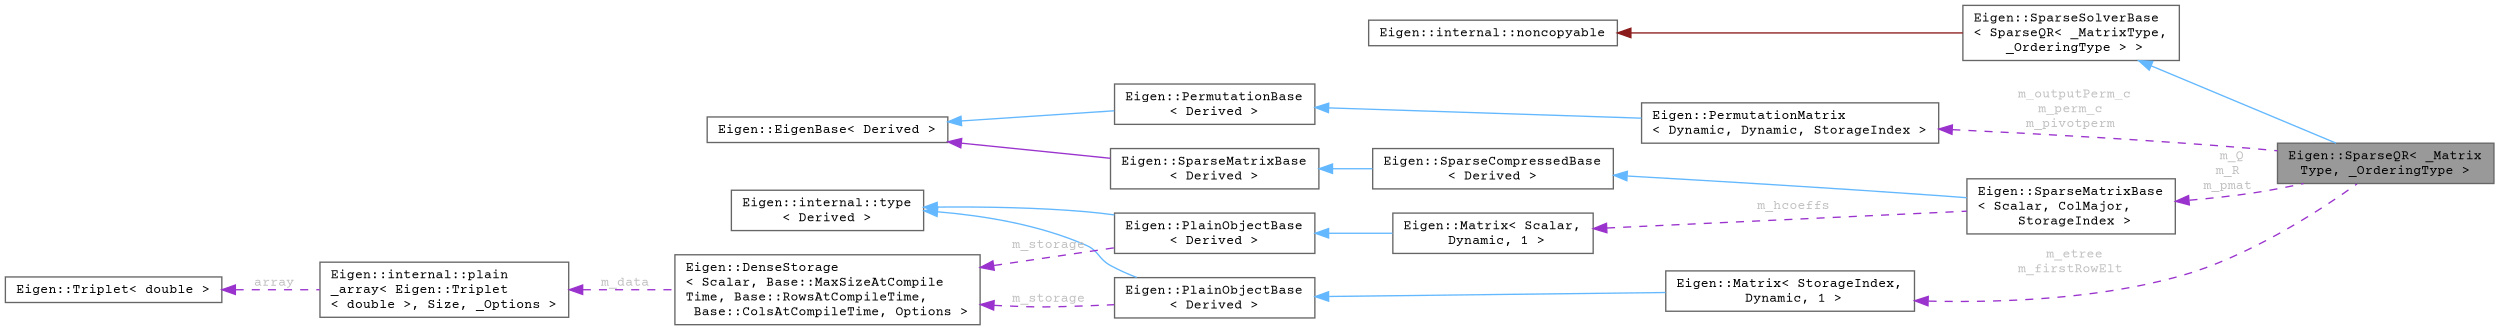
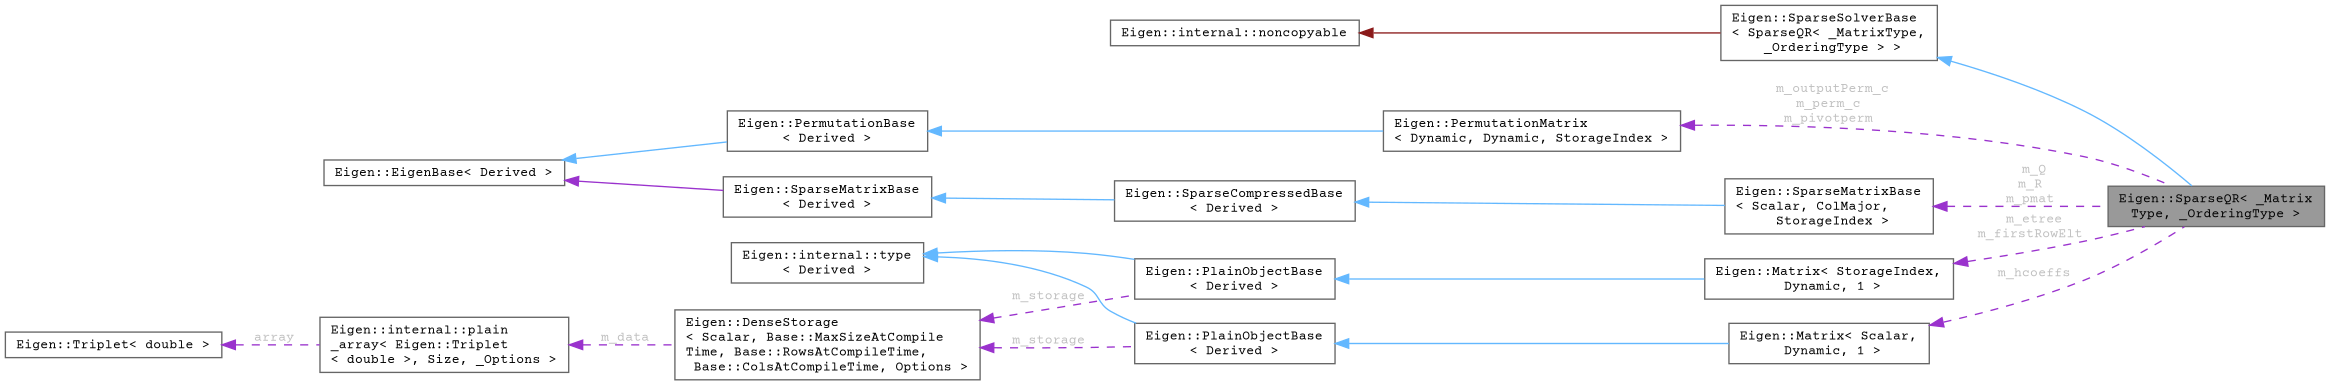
  digraph {
    fontname="Courier Prime"
    rankdir=LR
    node [color=gray40 fillcolor=white fontname="Courier Prime" fontsize=10 shape=box style=filled]
    edge [color=steelblue1 dir=back fontname="Courier Prime" fontsize=10 labelfontname=Helvetica labelfontsize=10 style=solid]
    n1 [fillcolor=grey60 fontcolor=black height=0.2 label="Eigen::SparseQR\< _Matrix\lType, _OrderingType \>" width=0.4]
    n2 [height=0.2 label="Eigen::SparseSolverBase\l\< SparseQR\< _MatrixType,\l _OrderingType \> \>" width=0.4]
    n3 [height=0.2 label="Eigen::internal::noncopyable" width=0.4]
    n4 [height=0.2 label="Eigen::SparseMatrixBase\l\< Scalar, ColMajor,\l StorageIndex \>" width=0.4]
    n5 [height=0.2 label="Eigen::SparseCompressedBase\l\< Derived \>" width=0.4]
    n6 [height=0.2 label="Eigen::SparseMatrixBase\l\< Derived \>" width=0.4]
    n7 [height=0.2 label="Eigen::EigenBase\< Derived \>" width=0.4]
    n8 [height=0.2 label="Eigen::PermutationBase\l\< Derived \>" width=0.4]
    n9 [height=0.2 label="Eigen::PermutationMatrix\l\< Dynamic, Dynamic, StorageIndex \>" width=0.4]
    n10 [height=0.2 label="Eigen::Matrix\< Scalar,\l Dynamic, 1 \>" width=0.4]
    n11 [height=0.2 label="Eigen::PlainObjectBase\l\< Derived \>" width=0.4]
    n12 [height=0.2 label="Eigen::internal::type\l\< Derived \>" width=0.4]
    n13 [height=0.2 label="Eigen::PlainObjectBase\l\< Derived \>" width=0.4]
    n14 [height=0.2 label="Eigen::Matrix\< StorageIndex,\l Dynamic, 1 \>" width=0.4]
    n15 [height=0.2 label="Eigen::DenseStorage\l\< Scalar, Base::MaxSizeAtCompile\lTime, Base::RowsAtCompileTime,\l Base::ColsAtCompileTime, Options \>" width=0.4]
    n16 [height=0.2 label="Eigen::internal::plain\l_array\< Eigen::Triplet\l\< double \>, Size, _Options \>" width=0.4]
    n17 [height=0.2 label="Eigen::Triplet\< double \>" width=0.4]
    n2 -> n1
    n3 -> n2 [color=firebrick4]
    n4 -> n1 [color=darkorchid3 fontcolor=grey label=" m_Q\nm_R\nm_pmat" style=dashed]
    n5 -> n4
    n6 -> n5
    n7 -> n6 [color=darkorchid3]
    n7 -> n8
    n8 -> n9
    n9 -> n1 [color=darkorchid3 fontcolor=grey label=" m_outputPerm_c\nm_perm_c\nm_pivotperm" style=dashed]
-   n10 -> n4 [color=darkorchid3 fontcolor=grey label=" m_hcoeffs" style=dashed]
+   n10 -> n1 [color=darkorchid3 fontcolor=grey label=" m_hcoeffs" style=dashed]
    n11 -> n10
    n12 -> n11
    n12 -> n13
    n13 -> n14
    n14 -> n1 [color=darkorchid3 fontcolor=grey label=" m_etree\nm_firstRowElt" style=dashed]
    n15 -> n11 [color=darkorchid3 fontcolor=grey label=" m_storage" style=dashed]
    n15 -> n13 [color=darkorchid3 fontcolor=grey label=" m_storage" style=dashed]
    n16 -> n15 [color=darkorchid3 fontcolor=grey label=" m_data" style=dashed]
    n17 -> n16 [color=darkorchid3 fontcolor=grey label=" array" style=dashed]
  }
